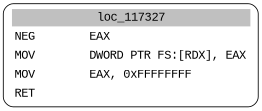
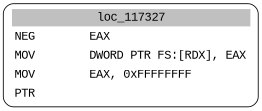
  digraph {
    rankdir=LR
-   n1 [fontname="Courier New" label=<<table border="0" cellborder="0" cellpadding="3"><tr><td align="center" colspan="2" bgcolor="grey">loc_117327</td></tr><tr><td align="left">NEG        EAX</td></tr><tr><td align="left">MOV        DWORD PTR FS:[RDX], EAX</td></tr><tr><td align="left">MOV        EAX, 0xFFFFFFFF</td></tr><tr><td align="left">RET        </td></tr></table>> shape=Mrecord]
+   n1 [fontname="Courier New" label=<<table border="0" cellborder="0" cellpadding="3"><tr><td align="center" colspan="2" bgcolor="grey">loc_117327</td></tr><tr><td align="left">NEG        EAX</td></tr><tr><td align="left">MOV        DWORD PTR FS:[RDX], EAX</td></tr><tr><td align="left">MOV        EAX, 0xFFFFFFFF</td></tr><tr><td align="left">PTR        </td></tr></table>> shape=Mrecord]
  }
